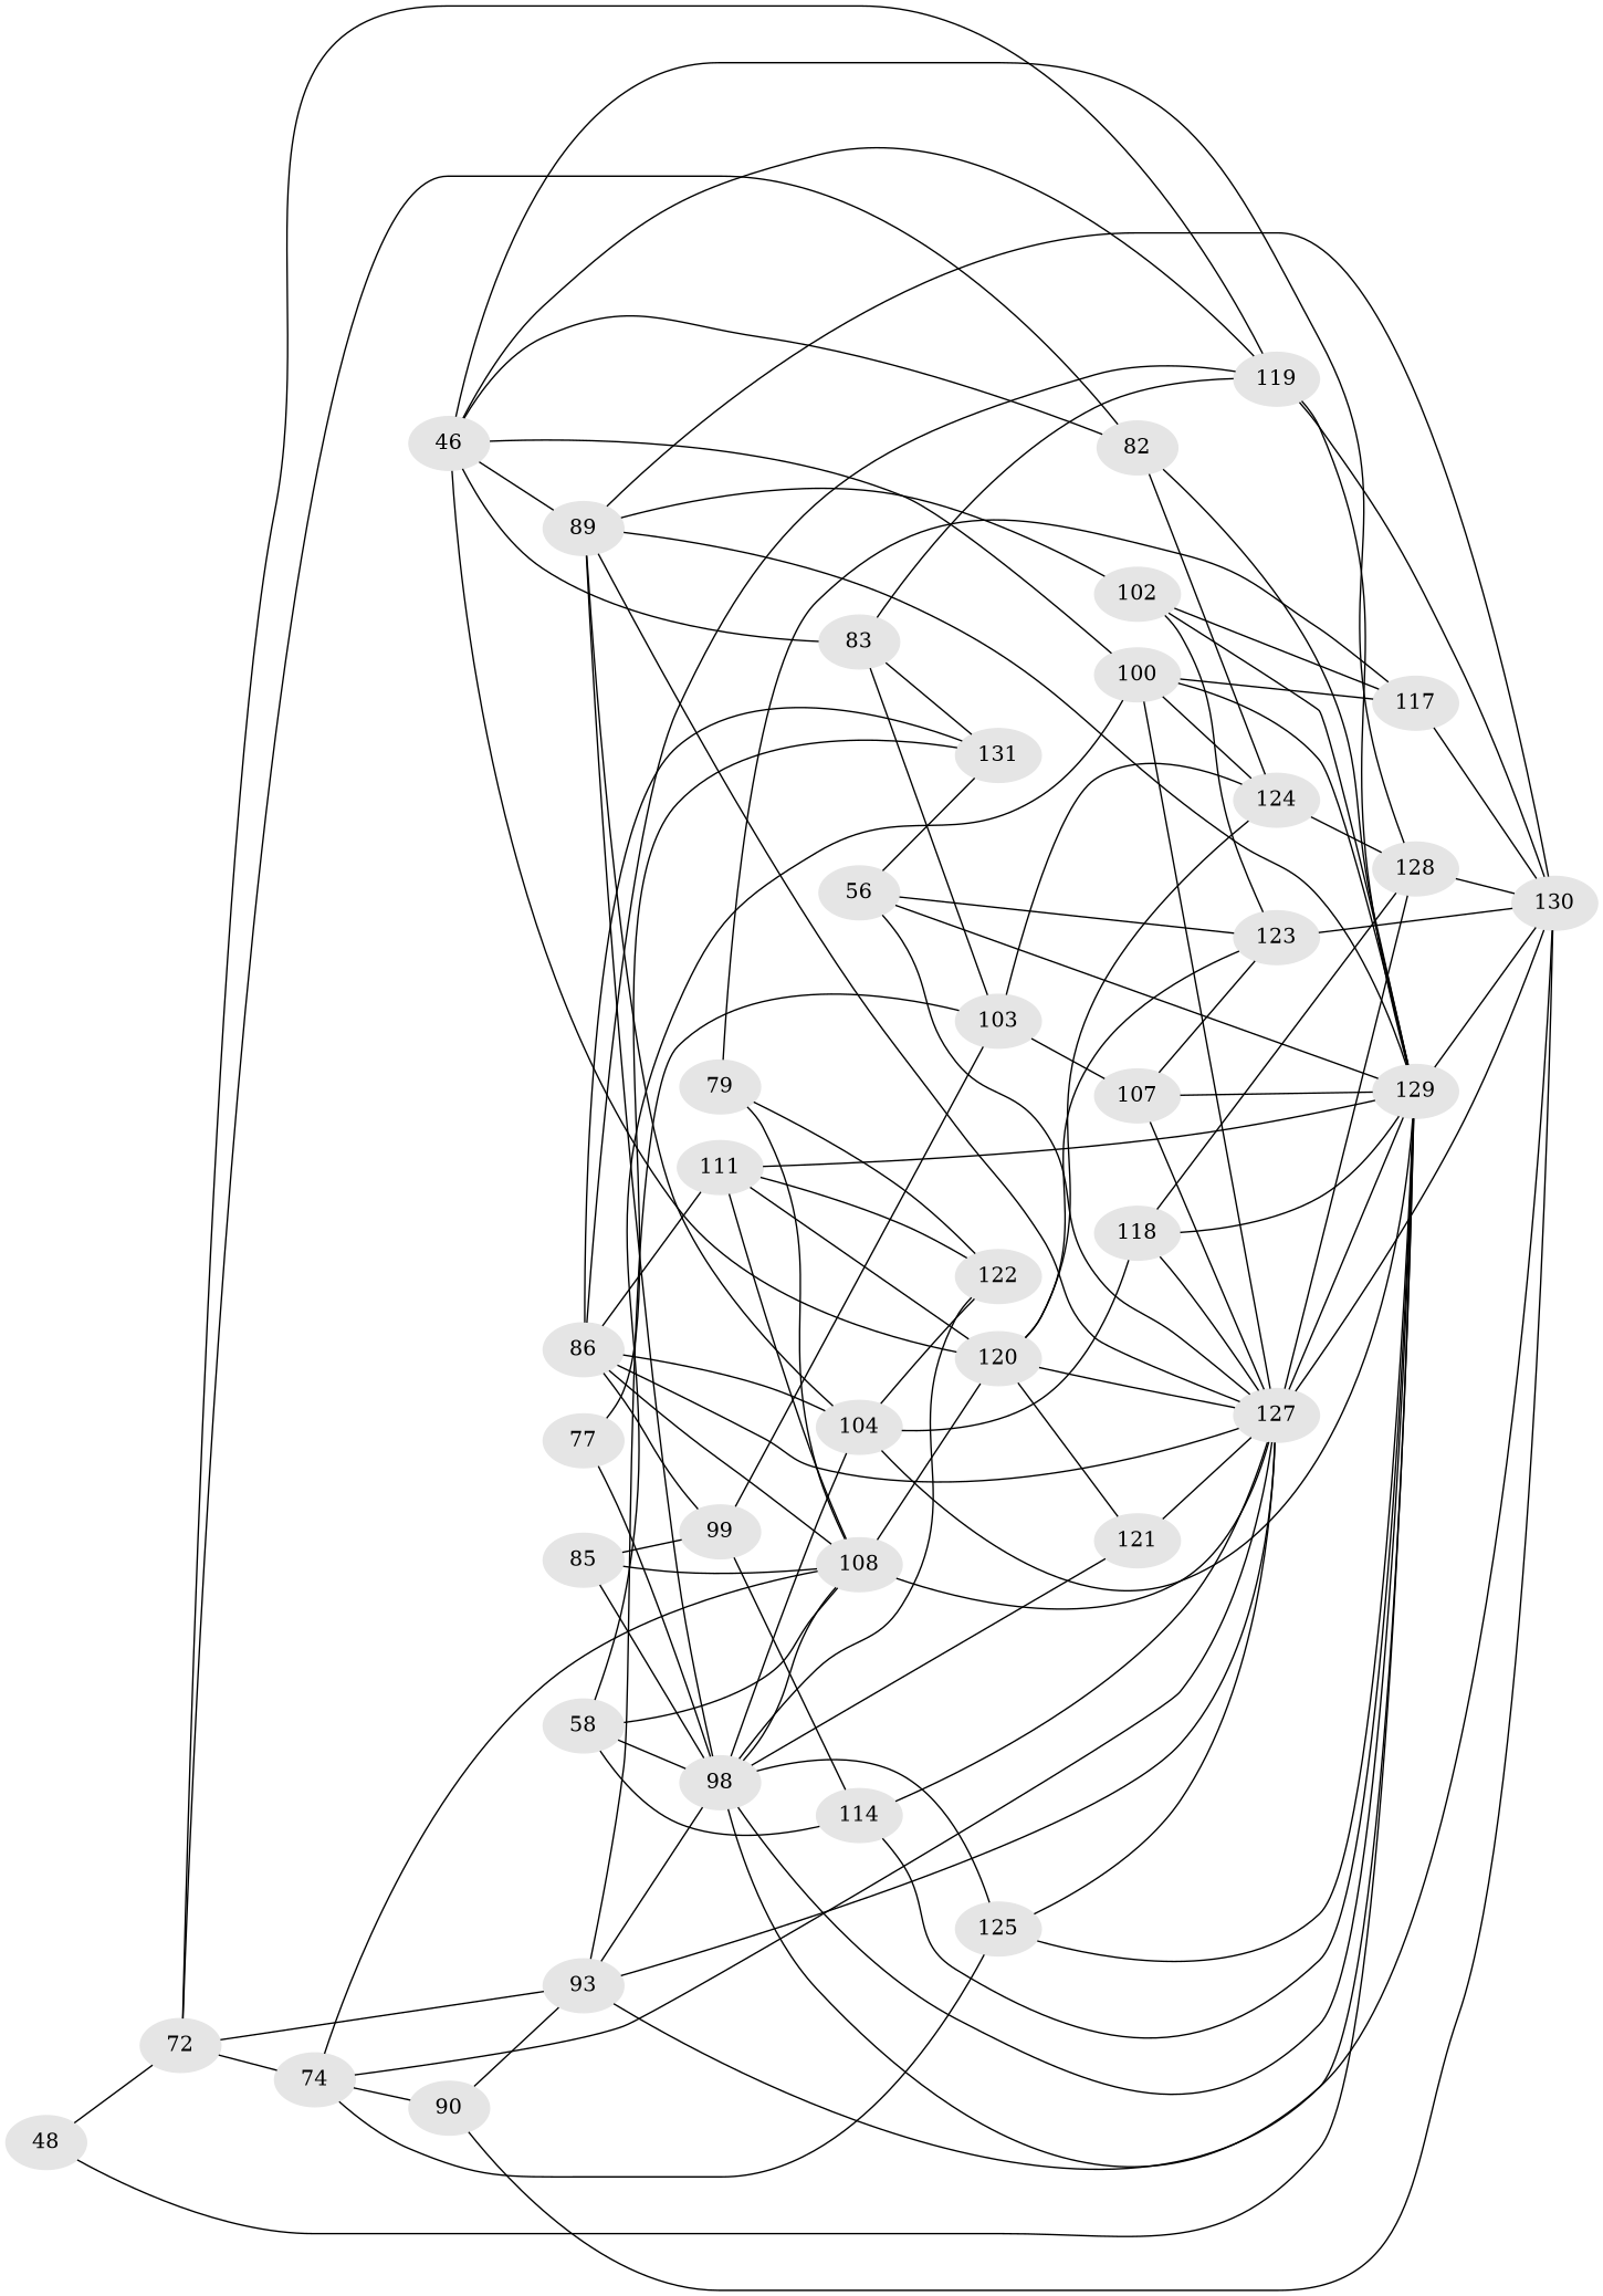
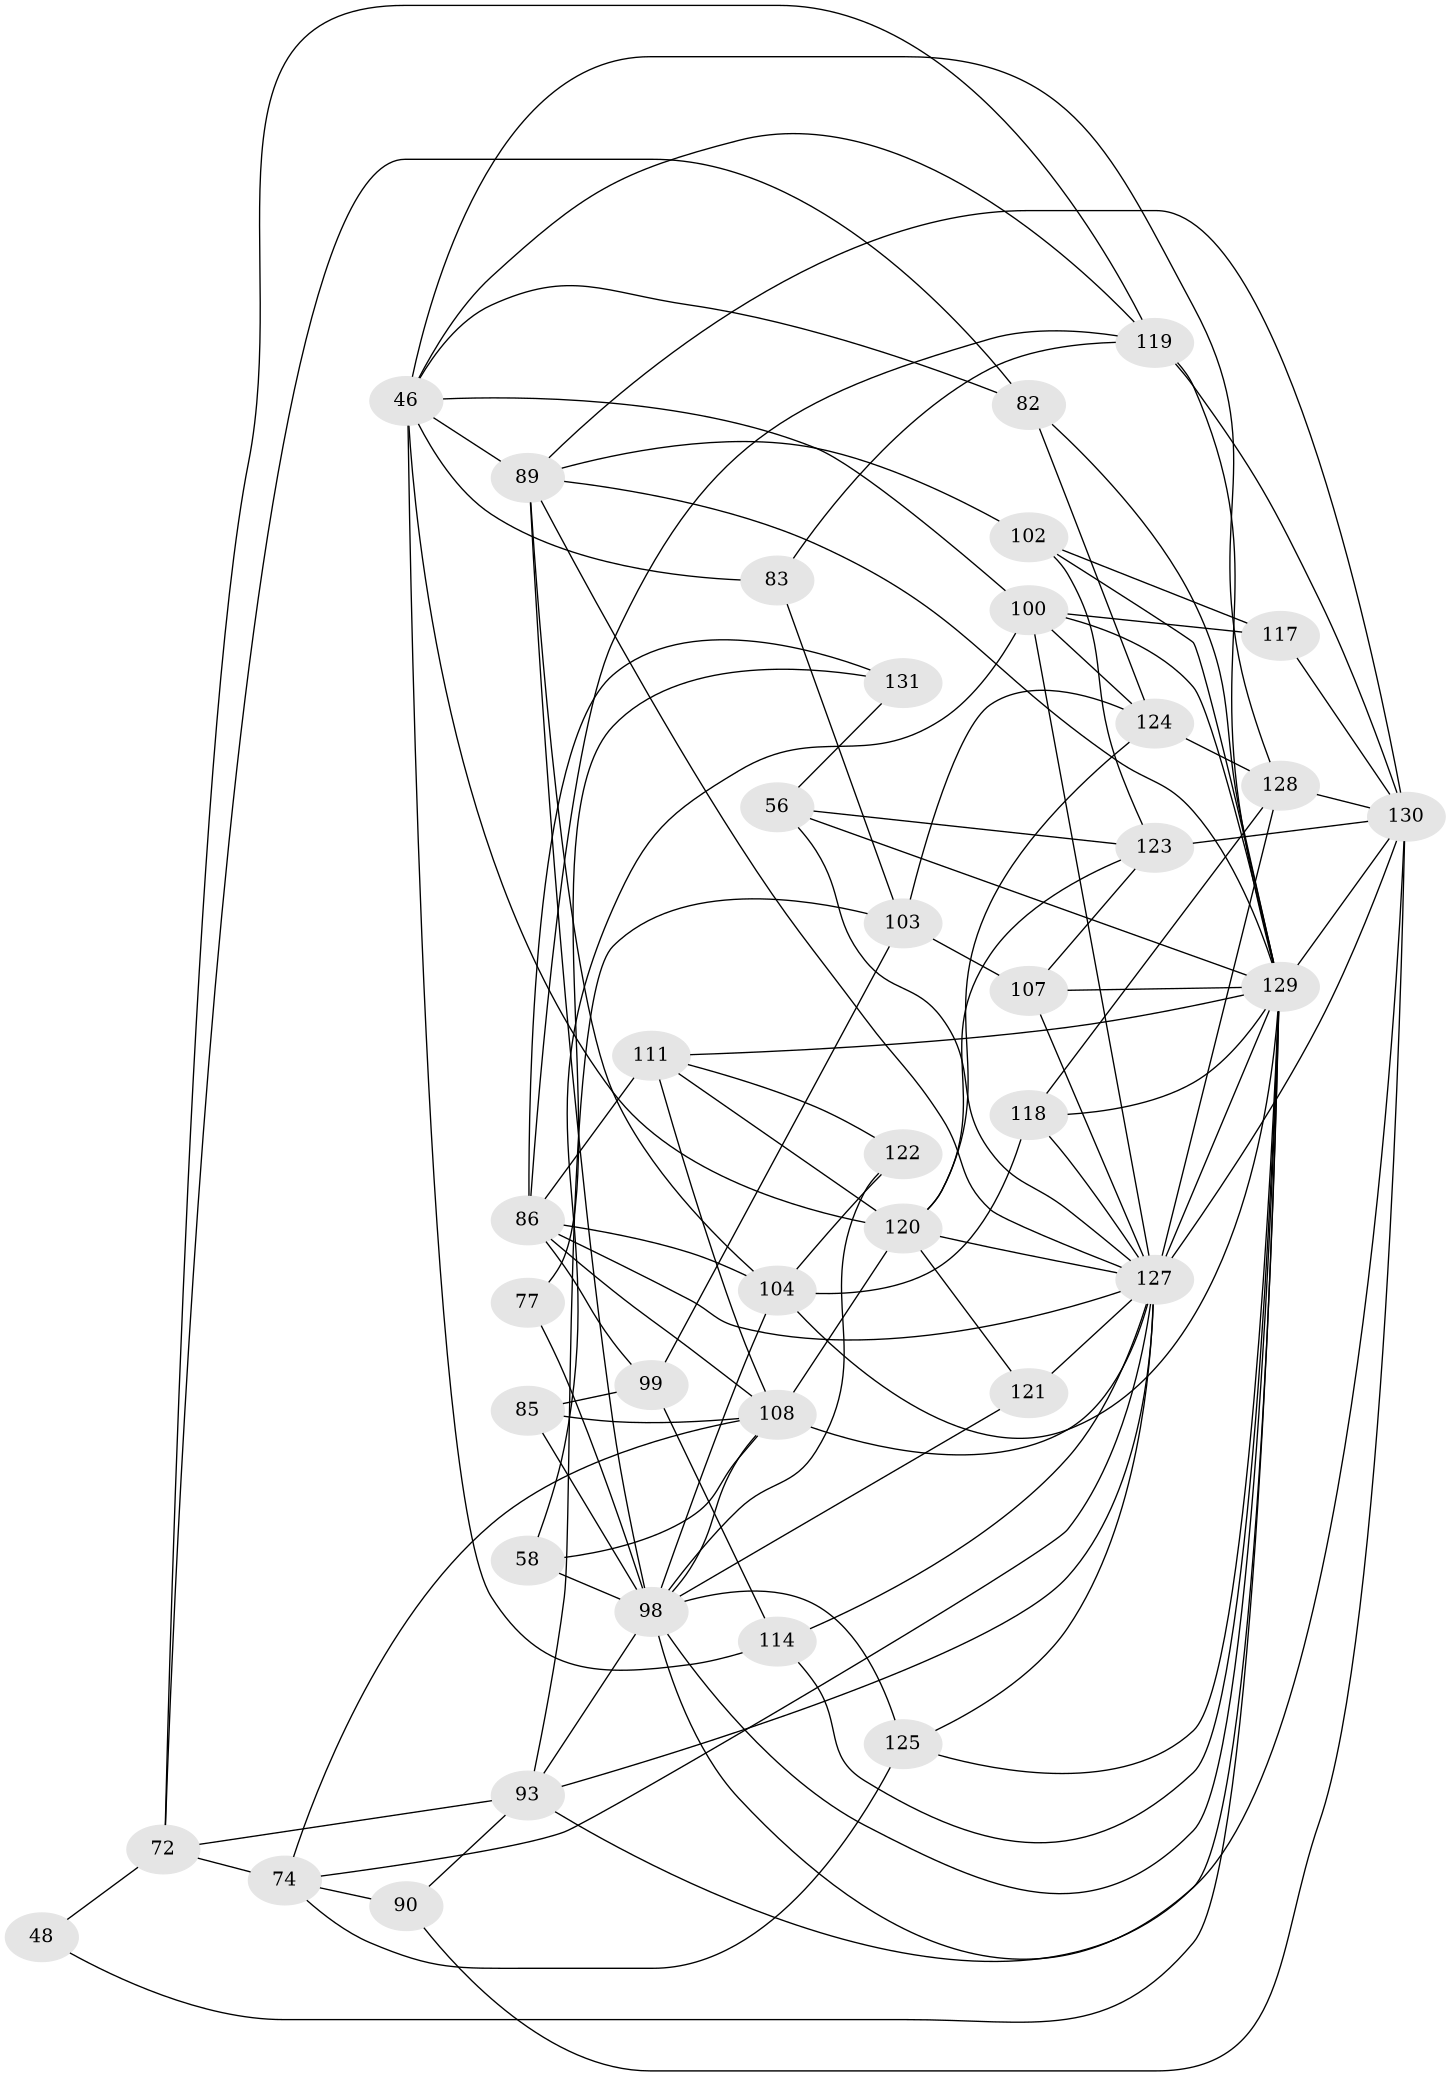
  graph {
    rankdir=LR
    node [color=gray90 style=filled]
    46 [super="+22+44"]
    82 [super="+50+38"]
    83 [super="+8"]
    89 [super="+43+84"]
    100 [super="+57"]
    114 [super="+81"]
    119 [super="+40+33+53"]
    120 [super="+112+115"]
    128 [super="+10"]
    129 [super="+78+95+126+109+105"]
    124 [super="+60"]
    131 [super="+26"]
    103 [super="+88"]
    127 [super="+54+110+61+116"]
    98 [super="+47+67"]
    104 [super="+21+68"]
    102 [super="+65"]
    130 [super="+19+94"]
    117 [super="+18"]
    123 [super="+113"]
    121 [super="+5"]
    72 [super="+6"]
    74 [super="+1"]
    93 [super="+75+49"]
    48
    56
    108 [super="+36+52+66"]
    125 [super="+106"]
    122 [super="+31+59"]
    58
    90
    77
-   79
    107 [super="+87"]
    85
    99 [super="+32"]
    86 [super="+69+39"]
    111
    118 [super="+96"]
    46 -- 82 [weight=2]
    46 -- 83
    46 -- 89
    46 -- 100
-   58 -- 114
+   46 -- 114
    46 -- 119
    46 -- 120 [weight=2]
    46 -- 128
    82 -- 129 [weight=4]
    82 -- 124 [weight=2]
    83 -- 119 [weight=2]
-   83 -- 131 [weight=2]
    83 -- 103
    89 -- 129
    89 -- 127
    89 -- 98 [weight=2]
    89 -- 104
    89 -- 102
    89 -- 130
    100 -- 129 [weight=2]
    100 -- 124
    100 -- 127
    100 -- 117
    114 -- 129 [weight=2]
    114 -- 127
    119 -- 129 [weight=5]
    119 -- 130
    120 -- 124
    120 -- 127 [weight=4]
    120 -- 123 [weight=2]
    120 -- 121
    128 -- 130
    129 -- 130
    124 -- 128
    103 -- 124
    103 -- 107
    127 -- 128
    127 -- 129
    127 -- 130
    98 -- 129
    98 -- 104
    98 -- 130
    98 -- 121 [weight=4]
    98 -- 108
    98 -- 125 [weight=2]
    98 -- 122
    104 -- 129 [weight=2]
    104 -- 122 [weight=2]
    104 -- 118 [weight=2]
    102 -- 129 [weight=2]
    102 -- 117
    102 -- 123 [weight=2]
    117 -- 130 [weight=3]
    123 -- 130 [weight=2]
    121 -- 127
    72 -- 82
    72 -- 119
    72 -- 74
    72 -- 93
    74 -- 127
    74 -- 108
    74 -- 125 [weight=2]
    74 -- 90
    93 -- 129
    93 -- 103
    93 -- 127 [weight=4]
    93 -- 98
    48 -- 129 [weight=2]
    48 -- 72 [weight=2]
    56 -- 129
    56 -- 131
    56 -- 127
    56 -- 123
    108 -- 120
    108 -- 127
    125 -- 129 [weight=2]
    125 -- 127 [weight=2]
    58 -- 100 [weight=2]
    58 -- 98
    58 -- 108
    90 -- 130
    90 -- 93 [weight=2]
    77 -- 131 [weight=2]
    77 -- 98 [weight=2]
-   79 -- 117
-   79 -- 108
-   79 -- 122 [weight=2]
    107 -- 129 [weight=2]
    107 -- 127 [weight=4]
    107 -- 123
    85 -- 98
    85 -- 108
    85 -- 99 [weight=2]
    99 -- 114 [weight=2]
    99 -- 103
    86 -- 119 [weight=2]
    86 -- 131
    86 -- 127
    86 -- 104 [weight=4]
    86 -- 108 [weight=2]
    86 -- 99
    86 -- 111
    111 -- 120
    111 -- 129
    111 -- 108
    111 -- 122
    118 -- 128 [weight=2]
    118 -- 129 [weight=2]
    118 -- 127 [weight=3]
  }
